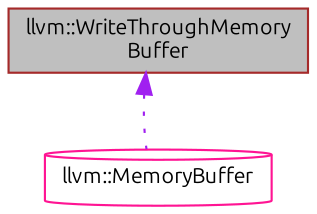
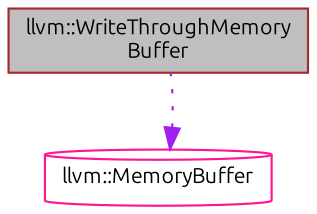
  digraph {
    fontname=Ubuntu
    node [fontname=Ubuntu fontsize=10]
    n1 [color=brown fillcolor=grey75 fontcolor=black height=0.2 label="llvm::WriteThroughMemory\lBuffer" shape=box style=filled width=0.4]
    n2 [color=deeppink height=0.2 label="llvm::MemoryBuffer" shape=cylinder width=0.4]
-   n1 -> n2 [color=purple dir=back fontname=Ubuntu fontsize=10 labelfontname=Helvetica labelfontsize=10 style=dotted]
+   n2 -> n1 [color=purple dir=back fontname=Ubuntu fontsize=10 labelfontname=Helvetica labelfontsize=10 style=dotted]
  }
